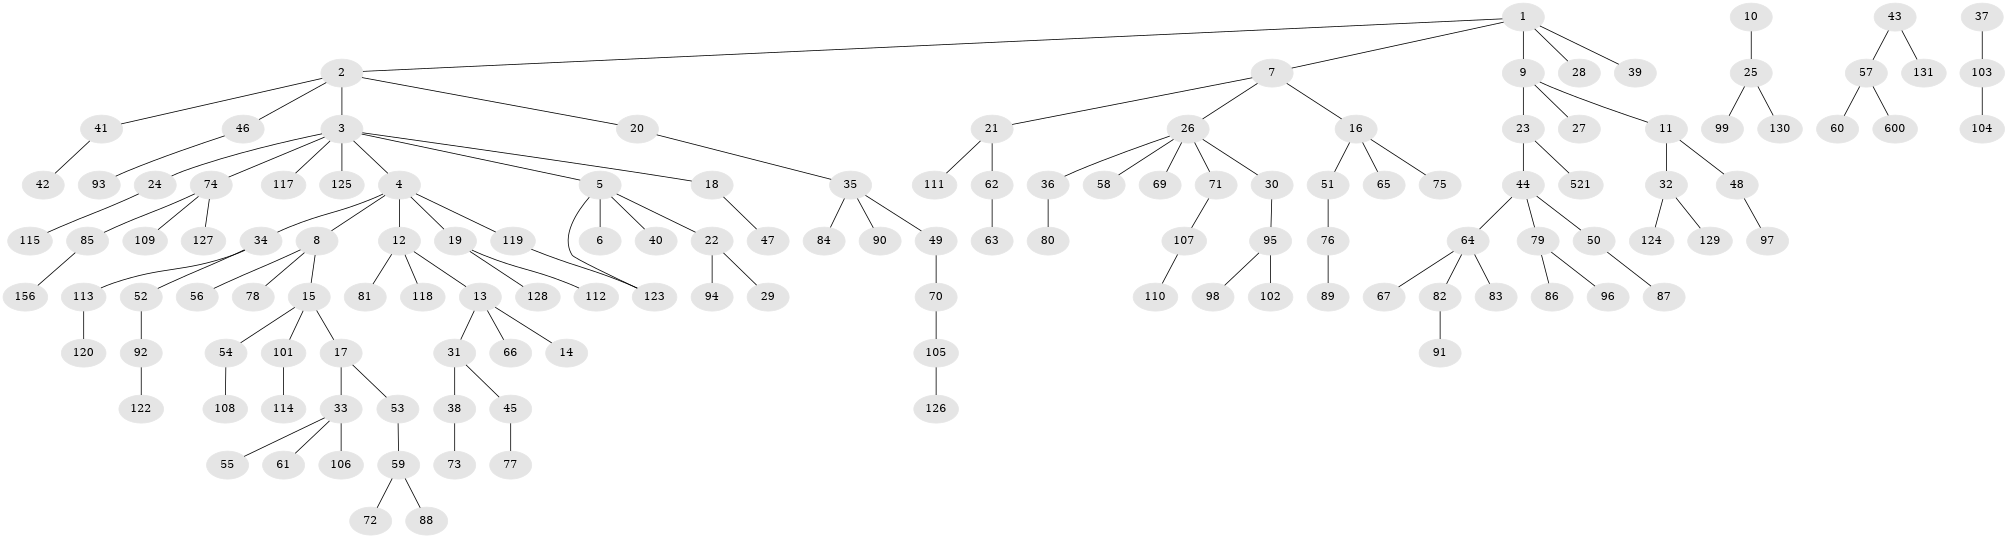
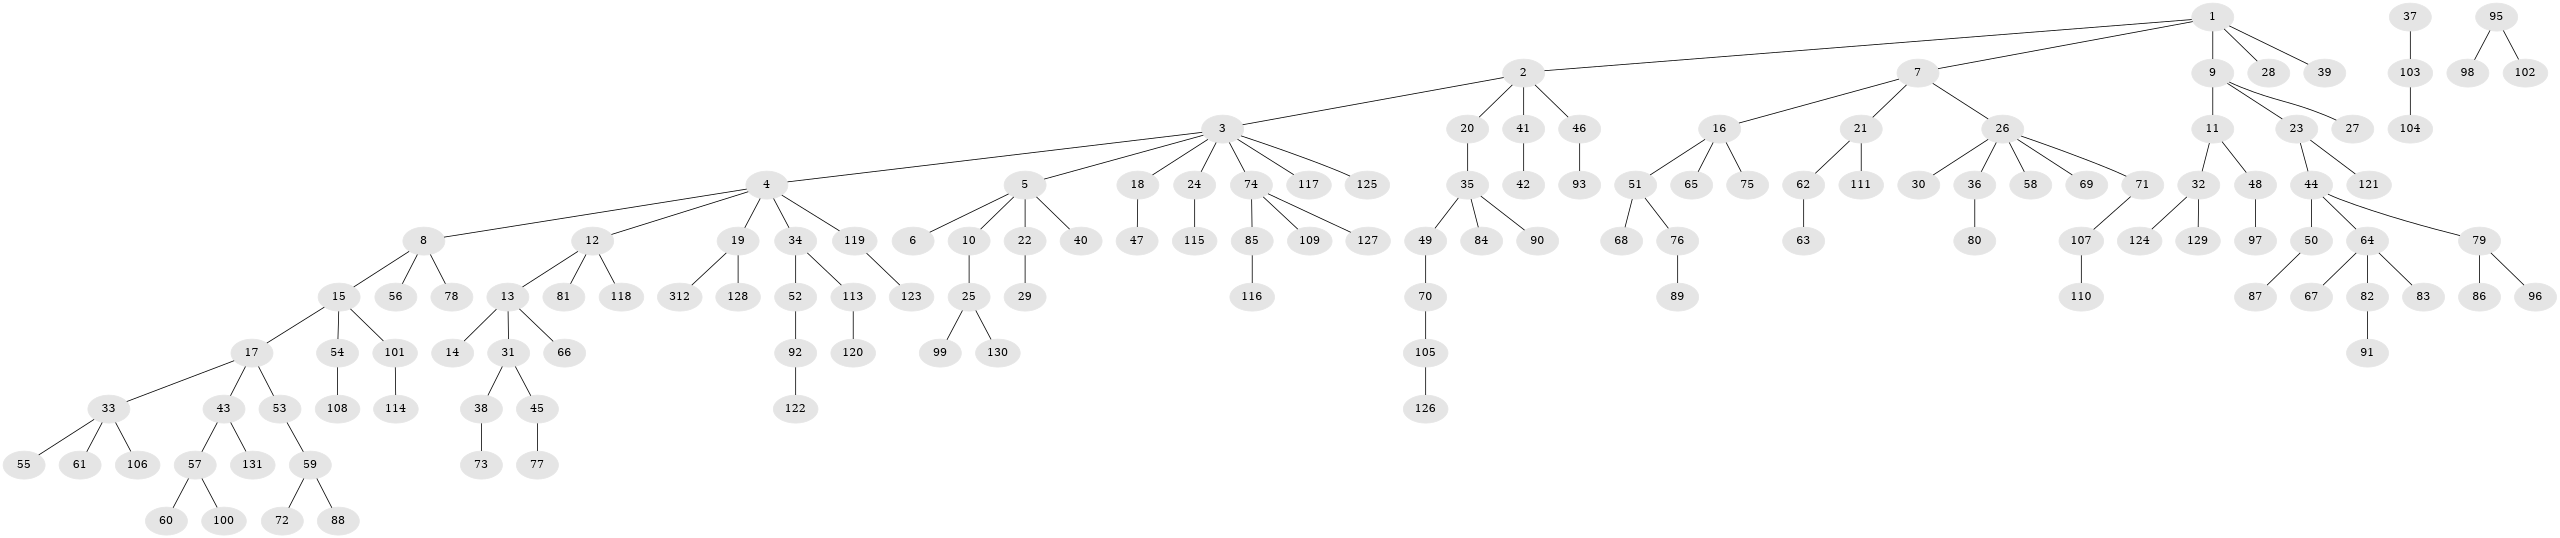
  graph {
    node [color=gray90 style=filled]
    1
    2
    7
    9
    28
    39
    3
    20
    41
    46
    16
    21
    26
    11
    23
    27
    4
    5
    18
    24
    74
    117
    125
    35
    42
    93
    8
    12
    19
    34
    119
    6
    10
    22
    40
    47
    115
    85
    109
    127
    15
    56
    78
    13
    81
    118
-   112
+   112 [label=312]
    128
    52
    113
    123
    25
    29
-   94
    51
    65
    75
    62
    111
    30
    36
    58
    69
    71
    17
    54
    101
    32
    48
    44
-   121 [label=521]
+   121
    99
    130
    124
    129
    97
    14
    31
    66
    38
    45
    33
    43
    53
    37
    103
    108
    114
+   68
    76
    55
    61
    106
    57
    131
    59
    49
    84
    90
    63
    50
    64
    79
    95
    80
    107
    98
    102
    73
    77
    92
    120
    70
    104
    60
-   100 [label=600]
+   100
    87
    67
    82
    83
    86
    96
    105
    89
    122
    72
    88
    91
    126
    110
-   116 [label=156]
+   116
    1 -- 2
    1 -- 7
    1 -- 9
    1 -- 28
    1 -- 39
    2 -- 3
    2 -- 20
    2 -- 41
    2 -- 46
    7 -- 16
    7 -- 21
    7 -- 26
    9 -- 11
    9 -- 23
    9 -- 27
    3 -- 4
    3 -- 5
    3 -- 18
    3 -- 24
    3 -- 74
    3 -- 117
    3 -- 125
    20 -- 35
    41 -- 42
    46 -- 93
    16 -- 51
    16 -- 65
    16 -- 75
    21 -- 62
    21 -- 111
    26 -- 30
    26 -- 36
    26 -- 58
    26 -- 69
    26 -- 71
    11 -- 32
    11 -- 48
    23 -- 44
    23 -- 121
    4 -- 8
    4 -- 12
    4 -- 19
    4 -- 34
    4 -- 119
    5 -- 6
-   5 -- 123
+   5 -- 10
    5 -- 22
    5 -- 40
    18 -- 47
    24 -- 115
    74 -- 85
    74 -- 109
    74 -- 127
    35 -- 49
    35 -- 84
    35 -- 90
    8 -- 15
    8 -- 56
    8 -- 78
    12 -- 13
    12 -- 81
    12 -- 118
    19 -- 112
    19 -- 128
    34 -- 52
    34 -- 113
    119 -- 123
    10 -- 25
    22 -- 29
-   22 -- 94
    85 -- 116
    15 -- 17
    15 -- 54
    15 -- 101
    13 -- 14
    13 -- 31
    13 -- 66
    52 -- 92
    113 -- 120
    25 -- 99
    25 -- 130
+   51 -- 68
    51 -- 76
    62 -- 63
-   30 -- 95
    36 -- 80
    71 -- 107
    17 -- 33
+   17 -- 43
    17 -- 53
    54 -- 108
    101 -- 114
    32 -- 124
    32 -- 129
    48 -- 97
    44 -- 50
    44 -- 64
    44 -- 79
    31 -- 38
    31 -- 45
    38 -- 73
    45 -- 77
    33 -- 55
    33 -- 61
    33 -- 106
    43 -- 57
    43 -- 131
    53 -- 59
    37 -- 103
    103 -- 104
    76 -- 89
    57 -- 60
    57 -- 100
    59 -- 72
    59 -- 88
    49 -- 70
    50 -- 87
    64 -- 67
    64 -- 82
    64 -- 83
    79 -- 86
    79 -- 96
    95 -- 98
    95 -- 102
    107 -- 110
    92 -- 122
    70 -- 105
    82 -- 91
    105 -- 126
  }
